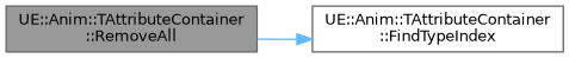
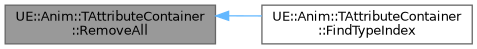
  digraph {
    rankdir=LR
    node [fontname=Helvetica fontsize=10 shape=box style=filled]
    n1 [color=gray40 fillcolor=grey60 fontcolor=black height=0.2 label="UE::Anim::TAttributeContainer\l::RemoveAll" width=0.4]
    n2 [color=grey40 fillcolor=white height=0.2 label="UE::Anim::TAttributeContainer\l::FindTypeIndex" width=0.4]
-   n1 -> n2 [color=steelblue1 fontname=Helvetica fontsize=10 labelfontname=Helvetica labelfontsize=10 style=solid]
+   n2 -> n1 [color=steelblue1 fontname=Helvetica fontsize=10 labelfontname=Helvetica labelfontsize=10 style=solid]
  }
